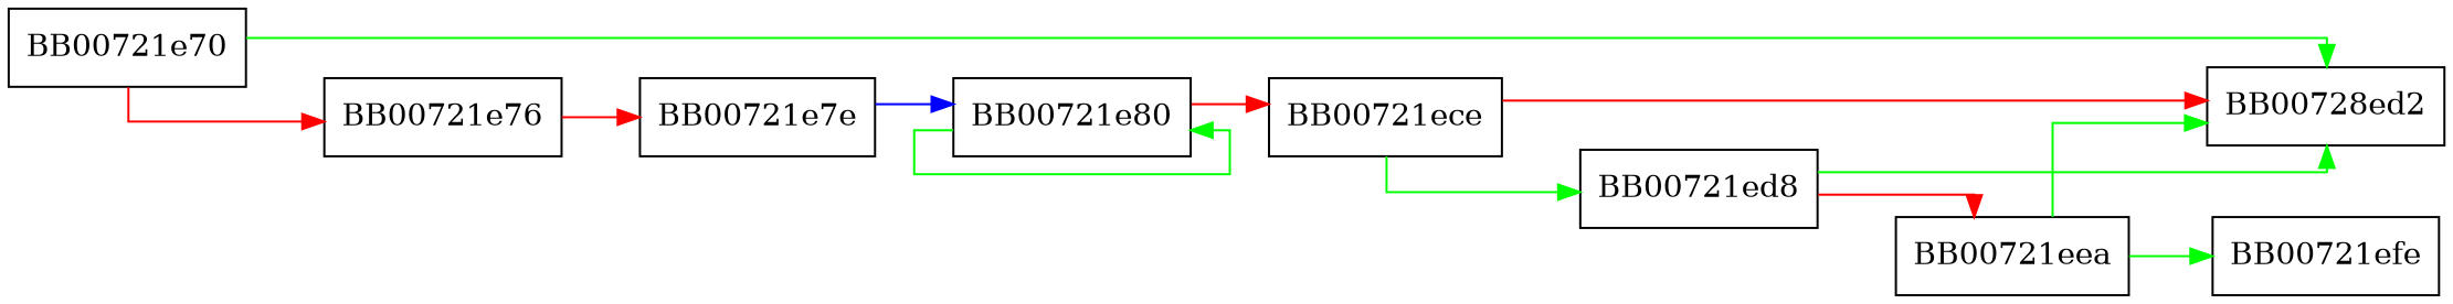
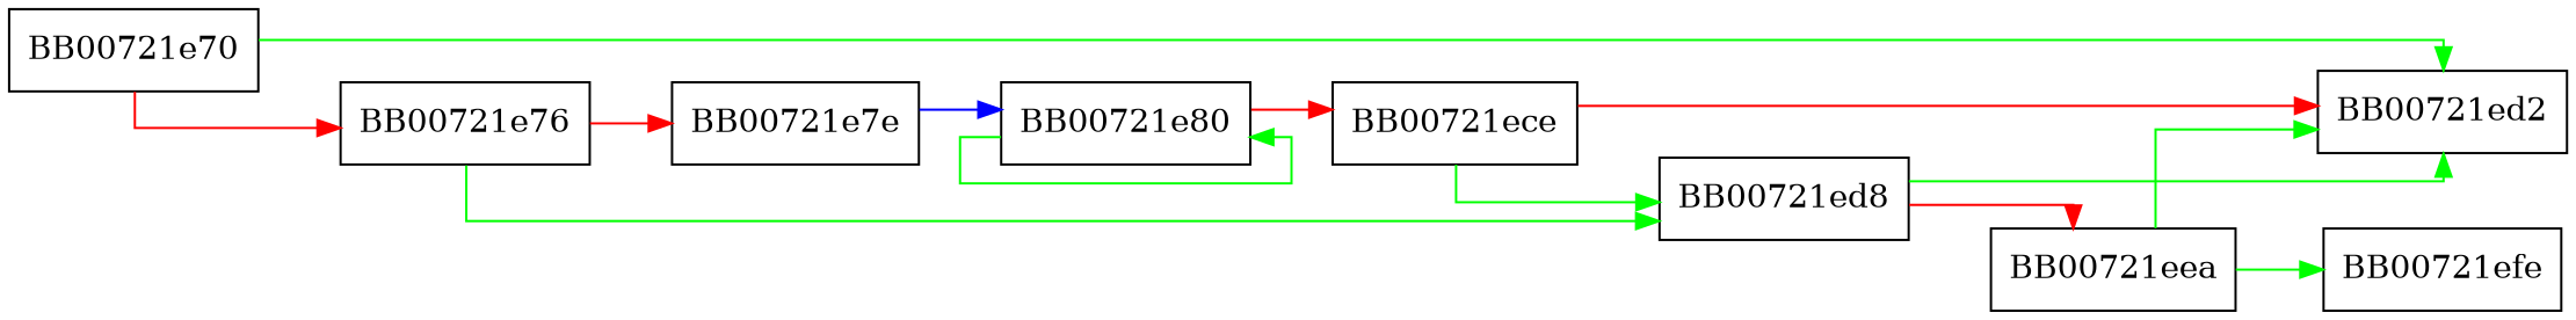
  digraph {
    rankdir=LR
    splines=ortho
    node [shape=box]
    edge [color=green]
    BB00721e70
-   BB00721ed2 [label=BB00728ed2]
+   BB00721ed2
    BB00721e76
    BB00721ed8
    BB00721e7e
    BB00721eea
    BB00721e80
    BB00721efe
    BB00721ece
    BB00721e70 -> BB00721ed2
    BB00721e70 -> BB00721e76 [color=red]
+   BB00721e76 -> BB00721ed8
    BB00721e76 -> BB00721e7e [color=red]
    BB00721ed8 -> BB00721ed2
    BB00721ed8 -> BB00721eea [color=red]
    BB00721e7e -> BB00721e80 [color=blue]
    BB00721eea -> BB00721ed2
    BB00721eea -> BB00721efe
    BB00721e80 -> BB00721e80
    BB00721e80 -> BB00721ece [color=red]
    BB00721ece -> BB00721ed2 [color=red]
    BB00721ece -> BB00721ed8
  }
